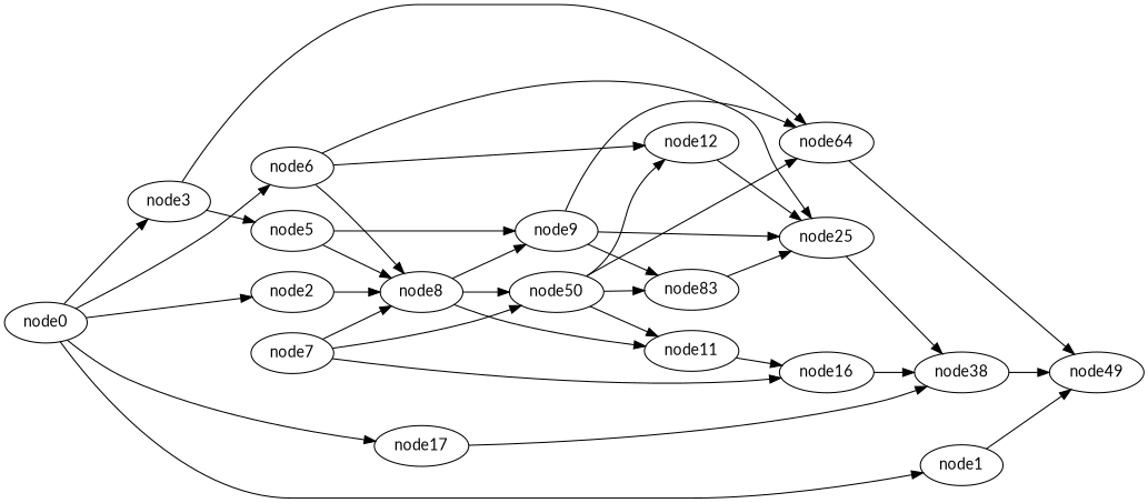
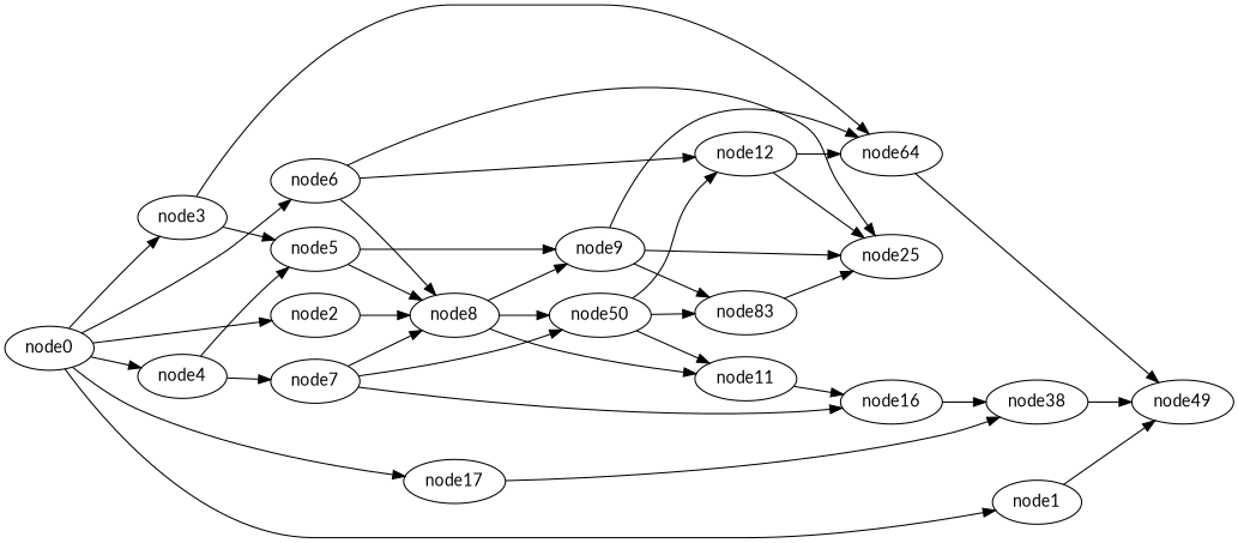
  digraph {
    fontname=Lato
    rankdir=LR
    node [fontname=Lato]
    edge [fontname=Lato]
    n1 [label=node38]
    n2 [label=node49]
    node17
    node16
    n5 [label=node25]
    n6 [label=node64]
    n7 [label=node83]
    node12
    node11
    n10 [label=node50]
    node9
    node8
    node7
    node6
    node5
+   node4
    node3
    node2
    node1
    node0
    n1 -> n2
    node17 -> n1
    node16 -> n1
-   n5 -> n1
    n6 -> n2
    n7 -> n5
    node12 -> n5
-   n10 -> n6
+   node12 -> n6
    node11 -> node16
    n10 -> n7
    n10 -> node12
    n10 -> node11
    node9 -> n5
    node9 -> n6
    node9 -> n7
    node8 -> node11
    node8 -> n10
    node8 -> node9
    node7 -> node16
    node7 -> n10
    node7 -> node8
    node6 -> n5
    node6 -> node12
    node6 -> node8
    node5 -> node9
    node5 -> node8
+   node4 -> node7
+   node4 -> node5
    node3 -> n6
    node3 -> node5
    node2 -> node8
    node1 -> n2
    node0 -> node17
    node0 -> node6
+   node0 -> node4
    node0 -> node3
    node0 -> node2
    node0 -> node1
  }
